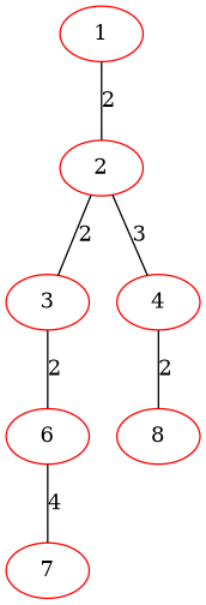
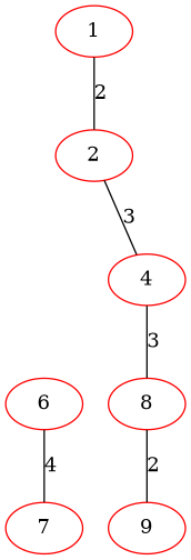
  graph {
    node [color=red weight=1]
    1
    2
-   3
    4
    6
    8
    7
+   9
    1 -- 2 [label=2]
-   2 -- 3 [label=2]
    2 -- 4 [label=3]
-   3 -- 6 [label=2]
-   4 -- 8 [label=2]
+   4 -- 8 [label=3]
    6 -- 7 [label=4]
+   8 -- 9 [label=2]
  }
